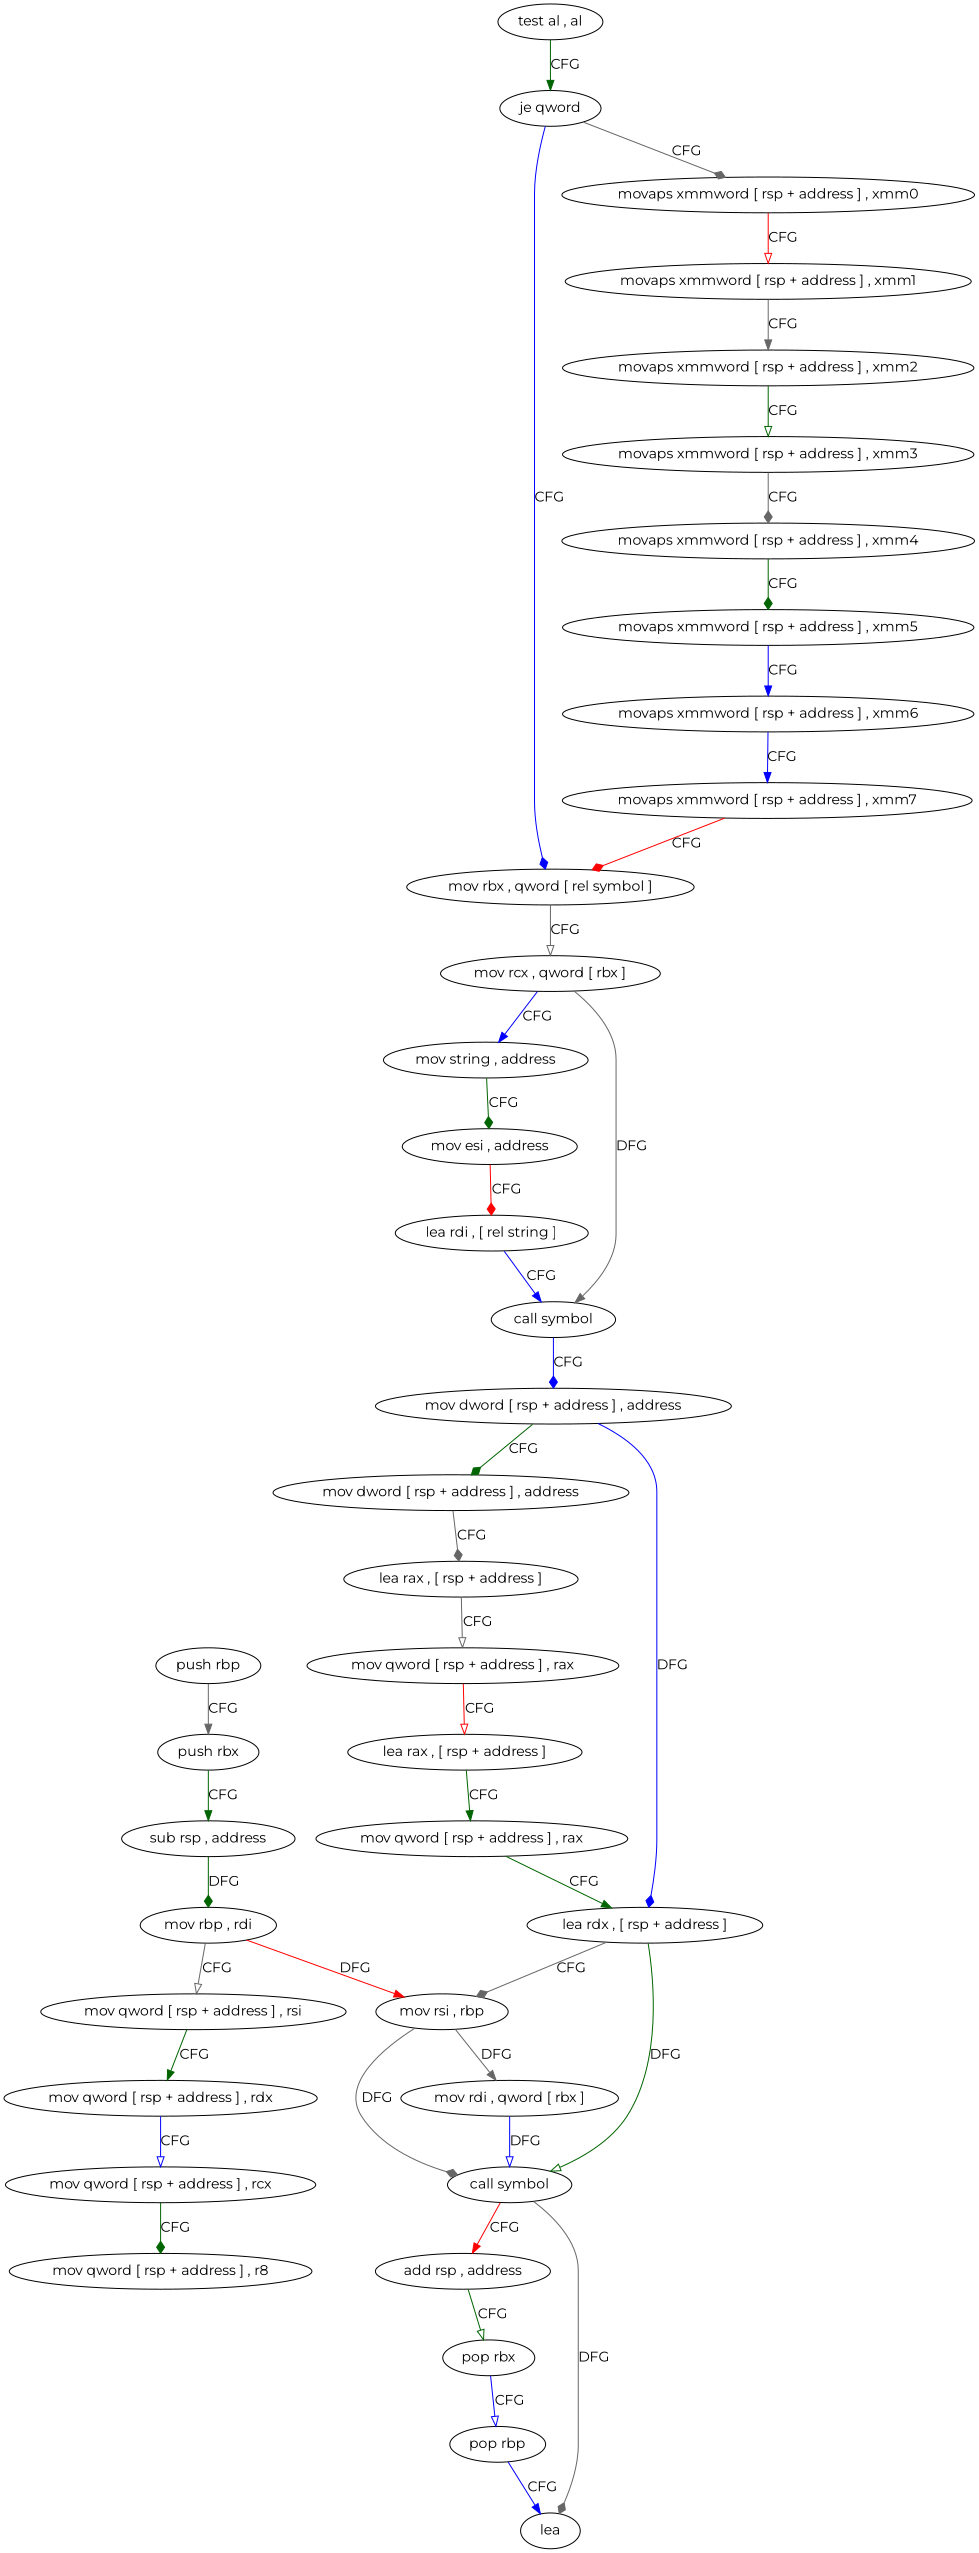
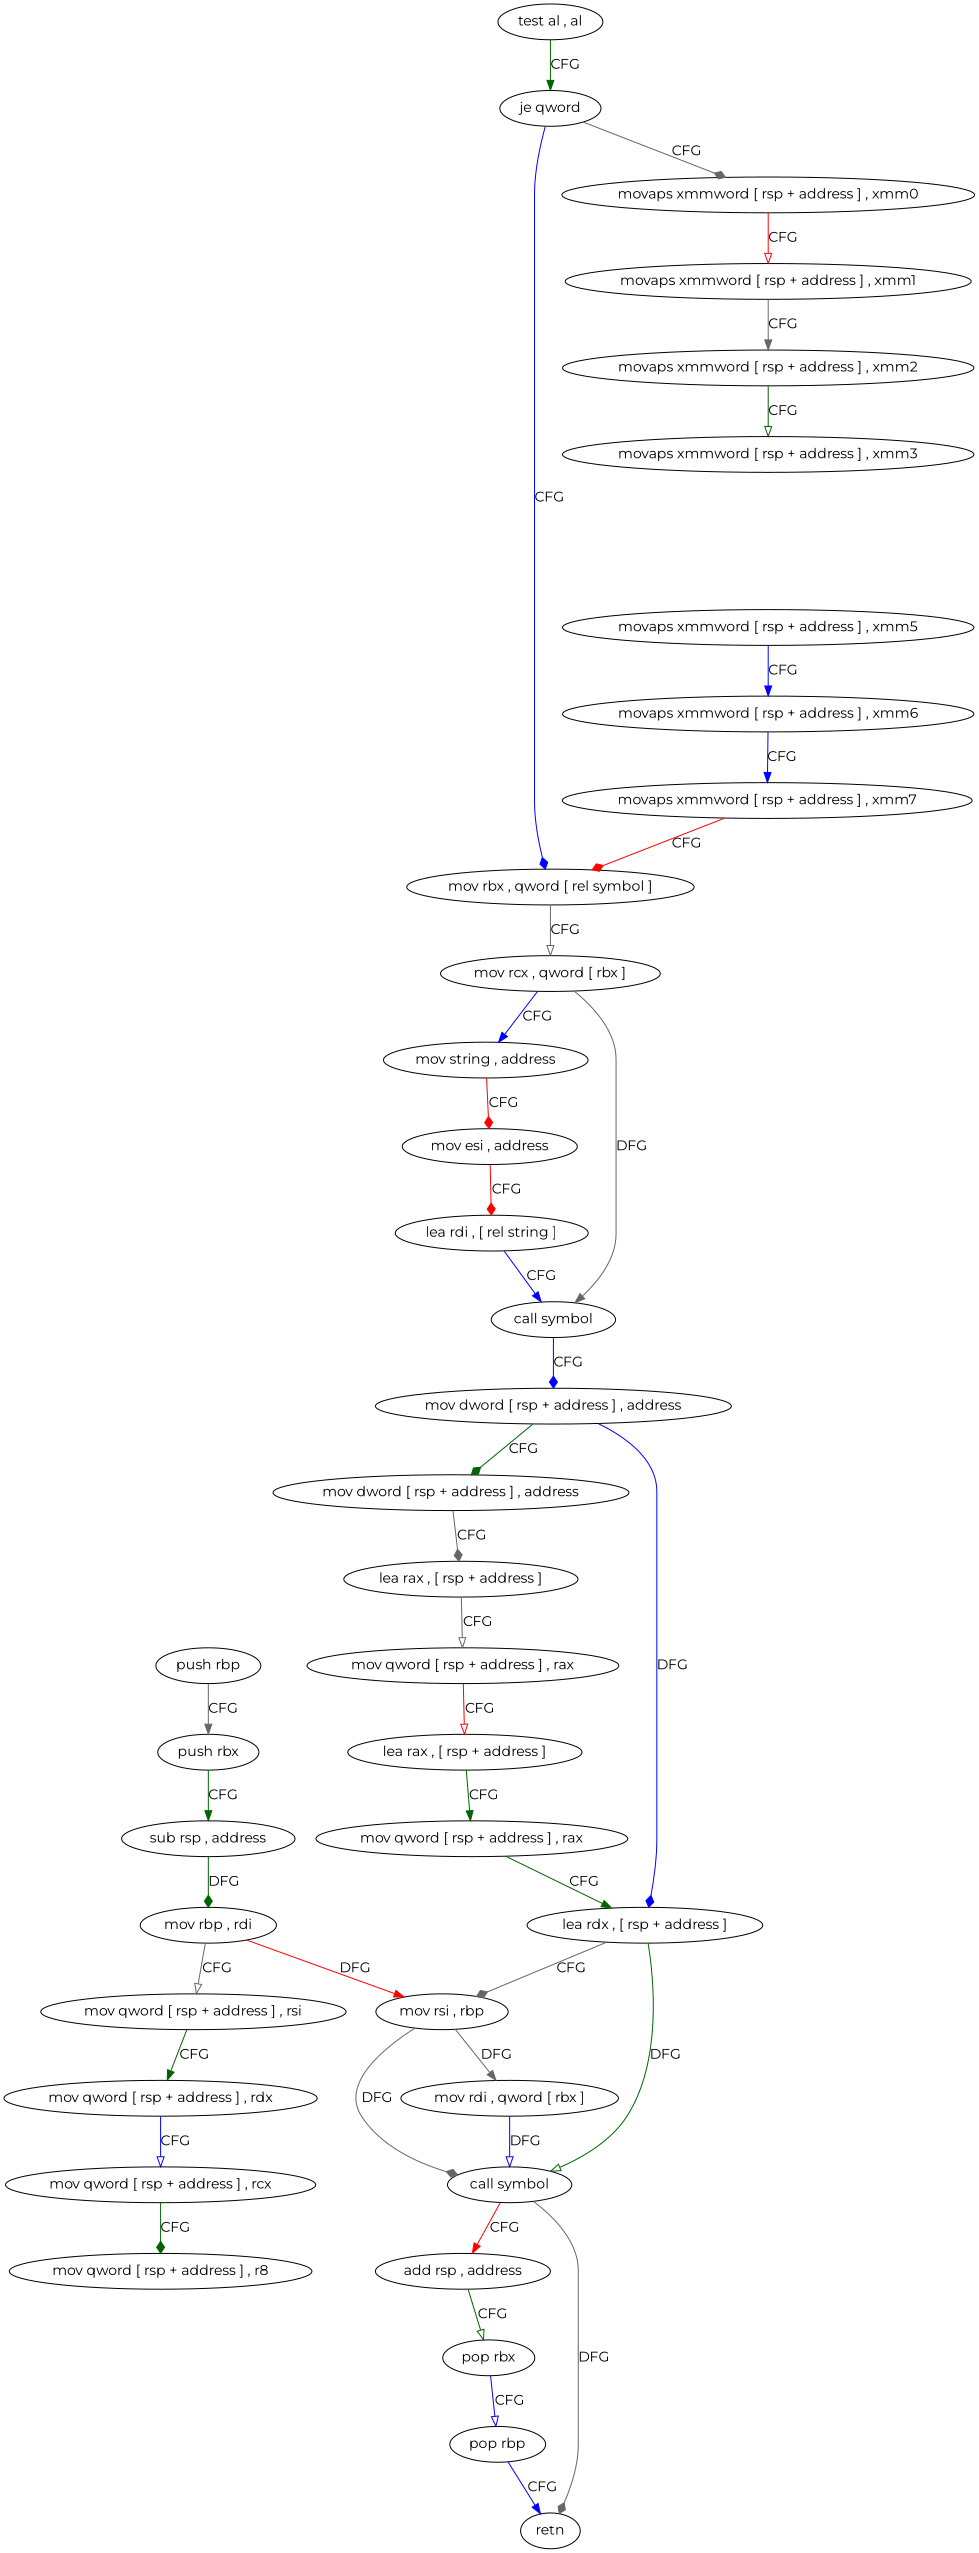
  digraph {
    fontname=Montserrat
    node [fontname=Montserrat]
    edge [arrowhead=normal color=gray40 fontname=Montserrat]
    n1 [label="push rbp"]
    n2 [label="push rbx"]
    n3 [label="sub rsp , address"]
    n4 [label="mov rbp , rdi"]
    n5 [label="mov qword [ rsp + address ] , rsi"]
    n6 [label="mov rsi , rbp"]
    n7 [label="mov qword [ rsp + address ] , rdx"]
    n8 [label="call symbol"]
    n9 [label="mov rdi , qword [ rbx ]"]
    n10 [label="mov qword [ rsp + address ] , rcx"]
    n11 [label="mov qword [ rsp + address ] , r8"]
    n12 [label="test al , al"]
    n13 [label="je qword"]
    n14 [label="mov rbx , qword [ rel symbol ]"]
    n15 [label="movaps xmmword [ rsp + address ] , xmm0"]
    n16 [label="mov rcx , qword [ rbx ]"]
    n17 [label="movaps xmmword [ rsp + address ] , xmm1"]
    n18 [label="mov string , address"]
    n19 [label="call symbol"]
    n20 [label="movaps xmmword [ rsp + address ] , xmm2"]
    n21 [label="mov esi , address"]
    n22 [label="mov dword [ rsp + address ] , address"]
    n23 [label="lea rdi , [ rel string ]"]
    n24 [label="mov dword [ rsp + address ] , address"]
    n25 [label="lea rdx , [ rsp + address ]"]
    n26 [label="lea rax , [ rsp + address ]"]
    n27 [label="mov qword [ rsp + address ] , rax"]
    n28 [label="lea rax , [ rsp + address ]"]
    n29 [label="mov qword [ rsp + address ] , rax"]
    n30 [label="add rsp , address"]
-   n31 [label=lea]
+   n31 [label=retn]
    n32 [label="pop rbx"]
    n33 [label="pop rbp"]
    n34 [label="movaps xmmword [ rsp + address ] , xmm3"]
-   n35 [label="movaps xmmword [ rsp + address ] , xmm4"]
    n36 [label="movaps xmmword [ rsp + address ] , xmm5"]
    n37 [label="movaps xmmword [ rsp + address ] , xmm6"]
    n38 [label="movaps xmmword [ rsp + address ] , xmm7"]
    n1 -> n2 [label=CFG]
    n2 -> n3 [color=darkgreen label=CFG]
    n3 -> n4 [arrowhead=diamond color=darkgreen label=DFG]
    n4 -> n5 [arrowhead=onormal label=CFG]
    n4 -> n6 [color=red label=DFG]
    n5 -> n7 [color=darkgreen label=CFG]
    n6 -> n8 [arrowhead=diamond label=DFG]
    n6 -> n9 [label=DFG]
    n7 -> n10 [arrowhead=onormal color=blue label=CFG]
    n8 -> n30 [color=red label=CFG]
    n8 -> n31 [arrowhead=diamond label=DFG]
    n9 -> n8 [arrowhead=onormal color=blue label=DFG]
    n10 -> n11 [arrowhead=diamond color=darkgreen label=CFG]
    n12 -> n13 [color=darkgreen label=CFG]
    n13 -> n14 [arrowhead=diamond color=blue label=CFG]
    n13 -> n15 [arrowhead=diamond label=CFG]
    n14 -> n16 [arrowhead=onormal label=CFG]
    n15 -> n17 [arrowhead=onormal color=red label=CFG]
    n16 -> n18 [color=blue label=CFG]
    n16 -> n19 [label=DFG]
    n17 -> n20 [label=CFG]
-   n18 -> n21 [arrowhead=diamond color=darkgreen label=CFG]
+   n18 -> n21 [arrowhead=diamond color=red label=CFG]
    n19 -> n22 [arrowhead=diamond color=blue label=CFG]
    n20 -> n34 [arrowhead=onormal color=darkgreen label=CFG]
    n21 -> n23 [arrowhead=diamond color=red label=CFG]
    n22 -> n24 [arrowhead=diamond color=darkgreen label=CFG]
    n22 -> n25 [arrowhead=diamond color=blue label=DFG]
    n23 -> n19 [color=blue label=CFG]
    n24 -> n26 [arrowhead=diamond label=CFG]
    n25 -> n6 [arrowhead=diamond label=CFG]
    n25 -> n8 [arrowhead=onormal color=darkgreen label=DFG]
    n26 -> n27 [arrowhead=onormal label=CFG]
    n27 -> n28 [arrowhead=onormal color=red label=CFG]
    n28 -> n29 [color=darkgreen label=CFG]
    n29 -> n25 [color=darkgreen label=CFG]
    n30 -> n32 [arrowhead=onormal color=darkgreen label=CFG]
    n32 -> n33 [arrowhead=onormal color=blue label=CFG]
    n33 -> n31 [color=blue label=CFG]
-   n34 -> n35 [arrowhead=diamond label=CFG]
-   n35 -> n36 [arrowhead=diamond color=darkgreen label=CFG]
    n36 -> n37 [color=blue label=CFG]
    n37 -> n38 [color=blue label=CFG]
    n38 -> n14 [arrowhead=diamond color=red label=CFG]
  }
